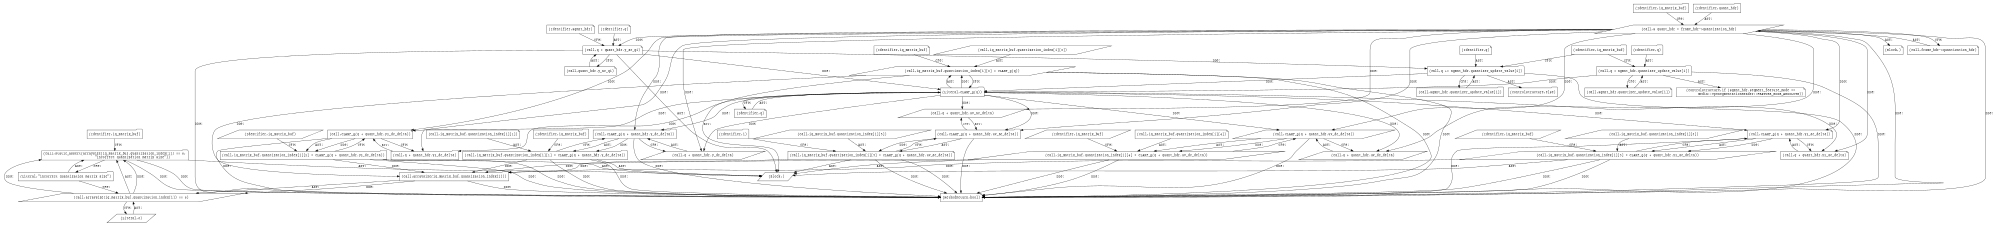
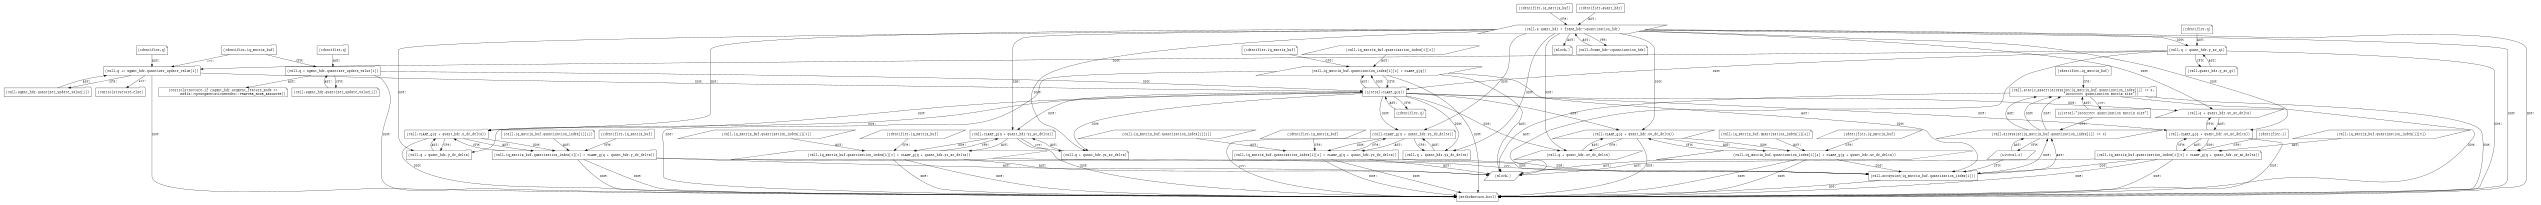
  digraph {
    fontname="Courier Prime"
    node [fontname="Courier Prime" shape=folder]
    edge [fontname="Courier Prime"]
    n1 [label="(Call,static_assert(arraysize(iq_matrix_buf.quantization_index[i]) == 6,\n                  \"incorrect quantization matrix size\"))"]
    n2 [label="(Block,)" shape=parallelogram]
    n3 [label="(Literal,\"incorrect quantization matrix size\")"]
    n4 [label="(MethodReturn,bool)" shape=note]
    n5 [label="(Call,arraysize(iq_matrix_buf.quantization_index[i]) == 6)" shape=parallelogram]
    n6 [label="(Literal,6)" shape=parallelogram]
    n7 [label="(Call,arraysize(iq_matrix_buf.quantization_index[i]))"]
    n8 [label="(Call,iq_matrix_buf.quantization_index[i][0] = CLAMP_Q(q))" shape=parallelogram]
    n9 [label="(Literal,CLAMP_Q(q))"]
    n10 [label="(Call,CLAMP_Q(q + quant_hdr.y2_ac_delta))" shape=note]
    n11 [label="(Call,CLAMP_Q(q + quant_hdr.y2_dc_delta))" shape=note]
    n12 [label="(Call,CLAMP_Q(q + quant_hdr.y_dc_delta))"]
    n13 [label="(Call,CLAMP_Q(q + quant_hdr.uv_dc_delta))" shape=parallelogram]
    n14 [label="(Call,CLAMP_Q(q + quant_hdr.uv_ac_delta))"]
-   n15 [label="(Call,q + quant_hdr.y_dc_delta)" shape=parallelogram]
+   n15 [label="(Call,q + quant_hdr.y_dc_delta)"]
    n16 [label="(Call,q + quant_hdr.y2_ac_delta)" shape=note]
    n17 [label="(Identifier,q)" shape=note]
    n18 [label="(Call,q + quant_hdr.uv_dc_delta)" shape=parallelogram]
    n19 [label="(Call,q + quant_hdr.y2_dc_delta)"]
    n20 [label="(Call,q + quant_hdr.uv_ac_delta)" shape=parallelogram]
    n21 [label="(Call,iq_matrix_buf.quantization_index[i][3] = CLAMP_Q(q + quant_hdr.y2_ac_delta))" shape=parallelogram]
    n22 [label="(Call,iq_matrix_buf.quantization_index[i][2] = CLAMP_Q(q + quant_hdr.y2_dc_delta))"]
    n23 [label="(Call,iq_matrix_buf.quantization_index[i][1] = CLAMP_Q(q + quant_hdr.y_dc_delta))"]
    n24 [label="(Call,iq_matrix_buf.quantization_index[i][4] = CLAMP_Q(q + quant_hdr.uv_dc_delta))" shape=parallelogram]
    n25 [label="(Call,iq_matrix_buf.quantization_index[i][5] = CLAMP_Q(q + quant_hdr.uv_ac_delta))" shape=note]
    n26 [label="(Call,q += sgmnt_hdr.quantizer_update_value[i])"]
    n27 [label="(Call,sgmnt_hdr.quantizer_update_value[i])"]
    n28 [label="(ControlStructure,else)"]
    n29 [label="(Call,q = quant_hdr.y_ac_qi)" shape=note]
    n30 [label="(Call,quant_hdr.y_ac_qi)" shape=note]
    n31 [label="(Call,& quant_hdr = frame_hdr->quantization_hdr)" shape=parallelogram]
    n32 [label="(Block,)" shape=note]
    n33 [label="(Call,frame_hdr->quantization_hdr)" shape=note]
    n34 [label="(Call,q = sgmnt_hdr.quantizer_update_value[i])"]
    n35 [label="(Call,sgmnt_hdr.quantizer_update_value[i])" shape=note]
    n36 [label="(ControlStructure,if (sgmnt_hdr.segment_feature_mode ==\n          media::Vp8SegmentationHeader::FEATURE_MODE_ABSOLUTE))" shape=note]
-   n37 [label="(Identifier,sgmnt_hdr)" shape=note]
    n38 [label="(Identifier,q)" shape=note]
    n39 [label="(Identifier,iq_matrix_buf)" shape=note]
    n40 [label="(Identifier,iq_matrix_buf)"]
    n41 [label="(Identifier,q)" shape=note]
    n42 [label="(Identifier,quant_hdr)"]
    n43 [label="(Call,iq_matrix_buf.quantization_index[i][1])" shape=note]
    n44 [label="(Identifier,iq_matrix_buf)"]
+   n45 [label="(Call,iq_matrix_buf.quantization_index[i][2])" shape=parallelogram]
    n46 [label="(Call,iq_matrix_buf.quantization_index[i][0])" shape=parallelogram]
    n47 [label="(Call,iq_matrix_buf.quantization_index[i][3])" shape=parallelogram]
    n48 [label="(Identifier,iq_matrix_buf)" shape=parallelogram]
    n49 [label="(Identifier,q)"]
    n50 [label="(Identifier,iq_matrix_buf)"]
    n51 [label="(Identifier,iq_matrix_buf)" shape=parallelogram]
    n52 [label="(Identifier,iq_matrix_buf)" shape=parallelogram]
    n53 [label="(Call,iq_matrix_buf.quantization_index[i][5])" shape=parallelogram]
    n54 [label="(Identifier,i)"]
    n55 [label="(Identifier,iq_matrix_buf)"]
    n56 [label="(Call,iq_matrix_buf.quantization_index[i][4])" shape=note]
    n1 -> n2 [label="AST: "]
    n1 -> n3 [label="CFG: "]
    n1 -> n4 [label="DDG: "]
    n1 -> n4 [label="DDG: "]
    n3 -> n1 [label="AST: "]
    n3 -> n5 [label="CFG: "]
    n5 -> n1 [label="AST: "]
    n5 -> n1 [label="DDG: "]
    n5 -> n1 [label="DDG: "]
    n5 -> n6 [label="CFG: "]
    n6 -> n5 [label="AST: "]
+   n6 -> n7 [label="CFG: "]
    n7 -> n4 [label="DDG: "]
    n7 -> n5 [label="AST: "]
    n7 -> n5 [label="DDG: "]
    n8 -> n2 [label="AST: "]
    n8 -> n4 [label="DDG: "]
    n8 -> n4 [label="DDG: "]
    n8 -> n7 [label="DDG: "]
    n8 -> n9 [label="CFG: "]
    n9 -> n8 [label="AST: "]
    n9 -> n8 [label="DDG: "]
    n9 -> n10 [label="DDG: "]
    n9 -> n11 [label="DDG: "]
    n9 -> n12 [label="DDG: "]
    n9 -> n13 [label="DDG: "]
    n9 -> n14 [label="DDG: "]
    n9 -> n15 [label="DDG: "]
    n9 -> n16 [label="DDG: "]
    n9 -> n17 [label="CFG: "]
    n9 -> n18 [label="DDG: "]
    n9 -> n19 [label="DDG: "]
    n9 -> n20 [label="DDG: "]
    n10 -> n4 [label="DDG: "]
    n10 -> n16 [label="CFG: "]
    n10 -> n21 [label="AST: "]
    n10 -> n21 [label="DDG: "]
    n11 -> n4 [label="DDG: "]
    n11 -> n19 [label="CFG: "]
    n11 -> n22 [label="AST: "]
    n11 -> n22 [label="DDG: "]
    n12 -> n4 [label="DDG: "]
    n12 -> n15 [label="CFG: "]
    n12 -> n23 [label="AST: "]
    n12 -> n23 [label="DDG: "]
    n13 -> n4 [label="DDG: "]
    n13 -> n18 [label="CFG: "]
    n13 -> n24 [label="AST: "]
    n13 -> n24 [label="DDG: "]
    n14 -> n4 [label="DDG: "]
    n14 -> n20 [label="CFG: "]
    n14 -> n25 [label="AST: "]
    n14 -> n25 [label="DDG: "]
    n15 -> n12 [label="AST: "]
    n16 -> n10 [label="AST: "]
    n17 -> n9 [label="AST: "]
    n18 -> n13 [label="AST: "]
    n19 -> n11 [label="AST: "]
    n20 -> n14 [label="AST: "]
    n21 -> n2 [label="AST: "]
    n21 -> n4 [label="DDG: "]
    n21 -> n4 [label="DDG: "]
    n21 -> n7 [label="DDG: "]
    n21 -> n10 [label="CFG: "]
    n22 -> n2 [label="AST: "]
    n22 -> n4 [label="DDG: "]
    n22 -> n4 [label="DDG: "]
    n22 -> n7 [label="DDG: "]
    n22 -> n11 [label="CFG: "]
    n23 -> n2 [label="AST: "]
    n23 -> n4 [label="DDG: "]
    n23 -> n4 [label="DDG: "]
    n23 -> n7 [label="DDG: "]
    n23 -> n12 [label="CFG: "]
    n24 -> n2 [label="AST: "]
    n24 -> n4 [label="DDG: "]
    n24 -> n4 [label="DDG: "]
    n24 -> n7 [label="DDG: "]
    n24 -> n13 [label="CFG: "]
    n25 -> n2 [label="AST: "]
    n25 -> n4 [label="DDG: "]
    n25 -> n4 [label="DDG: "]
    n25 -> n7 [label="DDG: "]
    n25 -> n14 [label="CFG: "]
    n26 -> n4 [label="DDG: "]
    n26 -> n9 [label="DDG: "]
    n26 -> n27 [label="CFG: "]
    n26 -> n28 [label="AST: "]
    n27 -> n26 [label="AST: "]
    n29 -> n2 [label="AST: "]
    n29 -> n4 [label="DDG: "]
    n29 -> n9 [label="DDG: "]
    n29 -> n26 [label="DDG: "]
    n29 -> n30 [label="CFG: "]
    n30 -> n29 [label="AST: "]
    n31 -> n4 [label="DDG: "]
    n31 -> n4 [label="DDG: "]
    n31 -> n10 [label="DDG: "]
    n31 -> n11 [label="DDG: "]
    n31 -> n12 [label="DDG: "]
    n31 -> n13 [label="DDG: "]
    n31 -> n14 [label="DDG: "]
    n31 -> n15 [label="DDG: "]
    n31 -> n16 [label="DDG: "]
    n31 -> n18 [label="DDG: "]
    n31 -> n19 [label="DDG: "]
    n31 -> n20 [label="DDG: "]
    n31 -> n29 [label="DDG: "]
    n31 -> n32 [label="AST: "]
    n31 -> n33 [label="CFG: "]
    n33 -> n31 [label="AST: "]
    n34 -> n4 [label="DDG: "]
    n34 -> n9 [label="DDG: "]
    n34 -> n35 [label="CFG: "]
    n34 -> n36 [label="AST: "]
    n35 -> n34 [label="AST: "]
-   n37 -> n29 [label="CFG: "]
    n38 -> n29 [label="AST: "]
    n39 -> n8 [label="CFG: "]
    n40 -> n31 [label="CFG: "]
    n41 -> n26 [label="AST: "]
    n42 -> n31 [label="AST: "]
    n43 -> n23 [label="AST: "]
    n44 -> n23 [label="CFG: "]
+   n45 -> n22 [label="AST: "]
    n46 -> n8 [label="AST: "]
    n47 -> n21 [label="AST: "]
    n48 -> n22 [label="CFG: "]
    n49 -> n34 [label="AST: "]
    n50 -> n26 [label="CFG: "]
    n50 -> n34 [label="CFG: "]
    n51 -> n21 [label="CFG: "]
    n52 -> n24 [label="CFG: "]
    n53 -> n25 [label="AST: "]
    n54 -> n25 [label="CFG: "]
    n55 -> n1 [label="CFG: "]
    n56 -> n24 [label="AST: "]
  }
